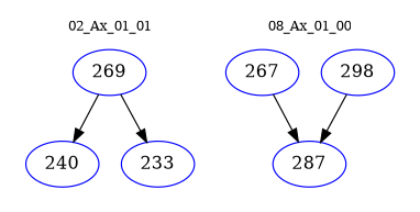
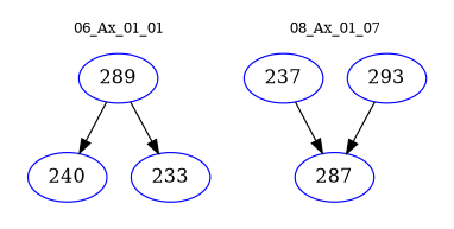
  digraph {
    node [color=blue]
    edge [color=black]
    n1 [label=240]
-   n2 [label=269]
+   n2 [label=289]
    n3 [label=233]
-   n4 [label=298]
+   n4 [label=293]
    n5 [label=287]
-   n6 [label=267]
+   n6 [label=237]
    subgraph cluster_1 {
      color=white
      fontsize=10
-     label="02_Ax_01_01"
+     label="06_Ax_01_01"
      n1
      n2
      n3
    }
    subgraph cluster_2 {
      color=white
      fontsize=10
-     label="08_Ax_01_00"
+     label="08_Ax_01_07"
      n4
      n5
      n6
    }
    n2 -> n1
    n2 -> n3
    n4 -> n5
    n6 -> n5
  }
